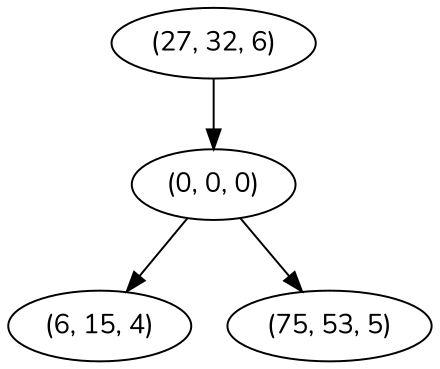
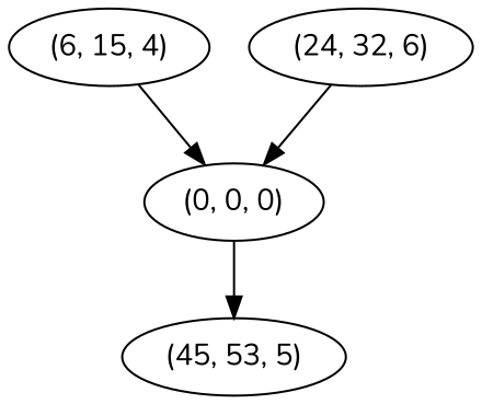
  digraph {
    fontname=Nunito
    node [fontname=Nunito]
    edge [fontname=Nunito]
    "(0, 0, 0)"
    "(6, 15, 4)"
-   "(45, 53, 5)" [label="(75, 53, 5)"]
-   "(24, 32, 6)" [label="(27, 32, 6)"]
-   "(0, 0, 0)" -> "(6, 15, 4)"
+   "(45, 53, 5)"
+   "(24, 32, 6)"
+   "(6, 15, 4)" -> "(0, 0, 0)"
    "(0, 0, 0)" -> "(45, 53, 5)"
    "(24, 32, 6)" -> "(0, 0, 0)"
  }
